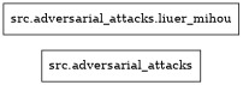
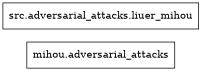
  digraph {
    rankdir=LR
    node [color=black shape=box style=solid]
-   n1 [label="src.adversarial_attacks"]
+   n1 [label="mihou.adversarial_attacks"]
    n2 [label="src.adversarial_attacks.liuer_mihou"]
  }
